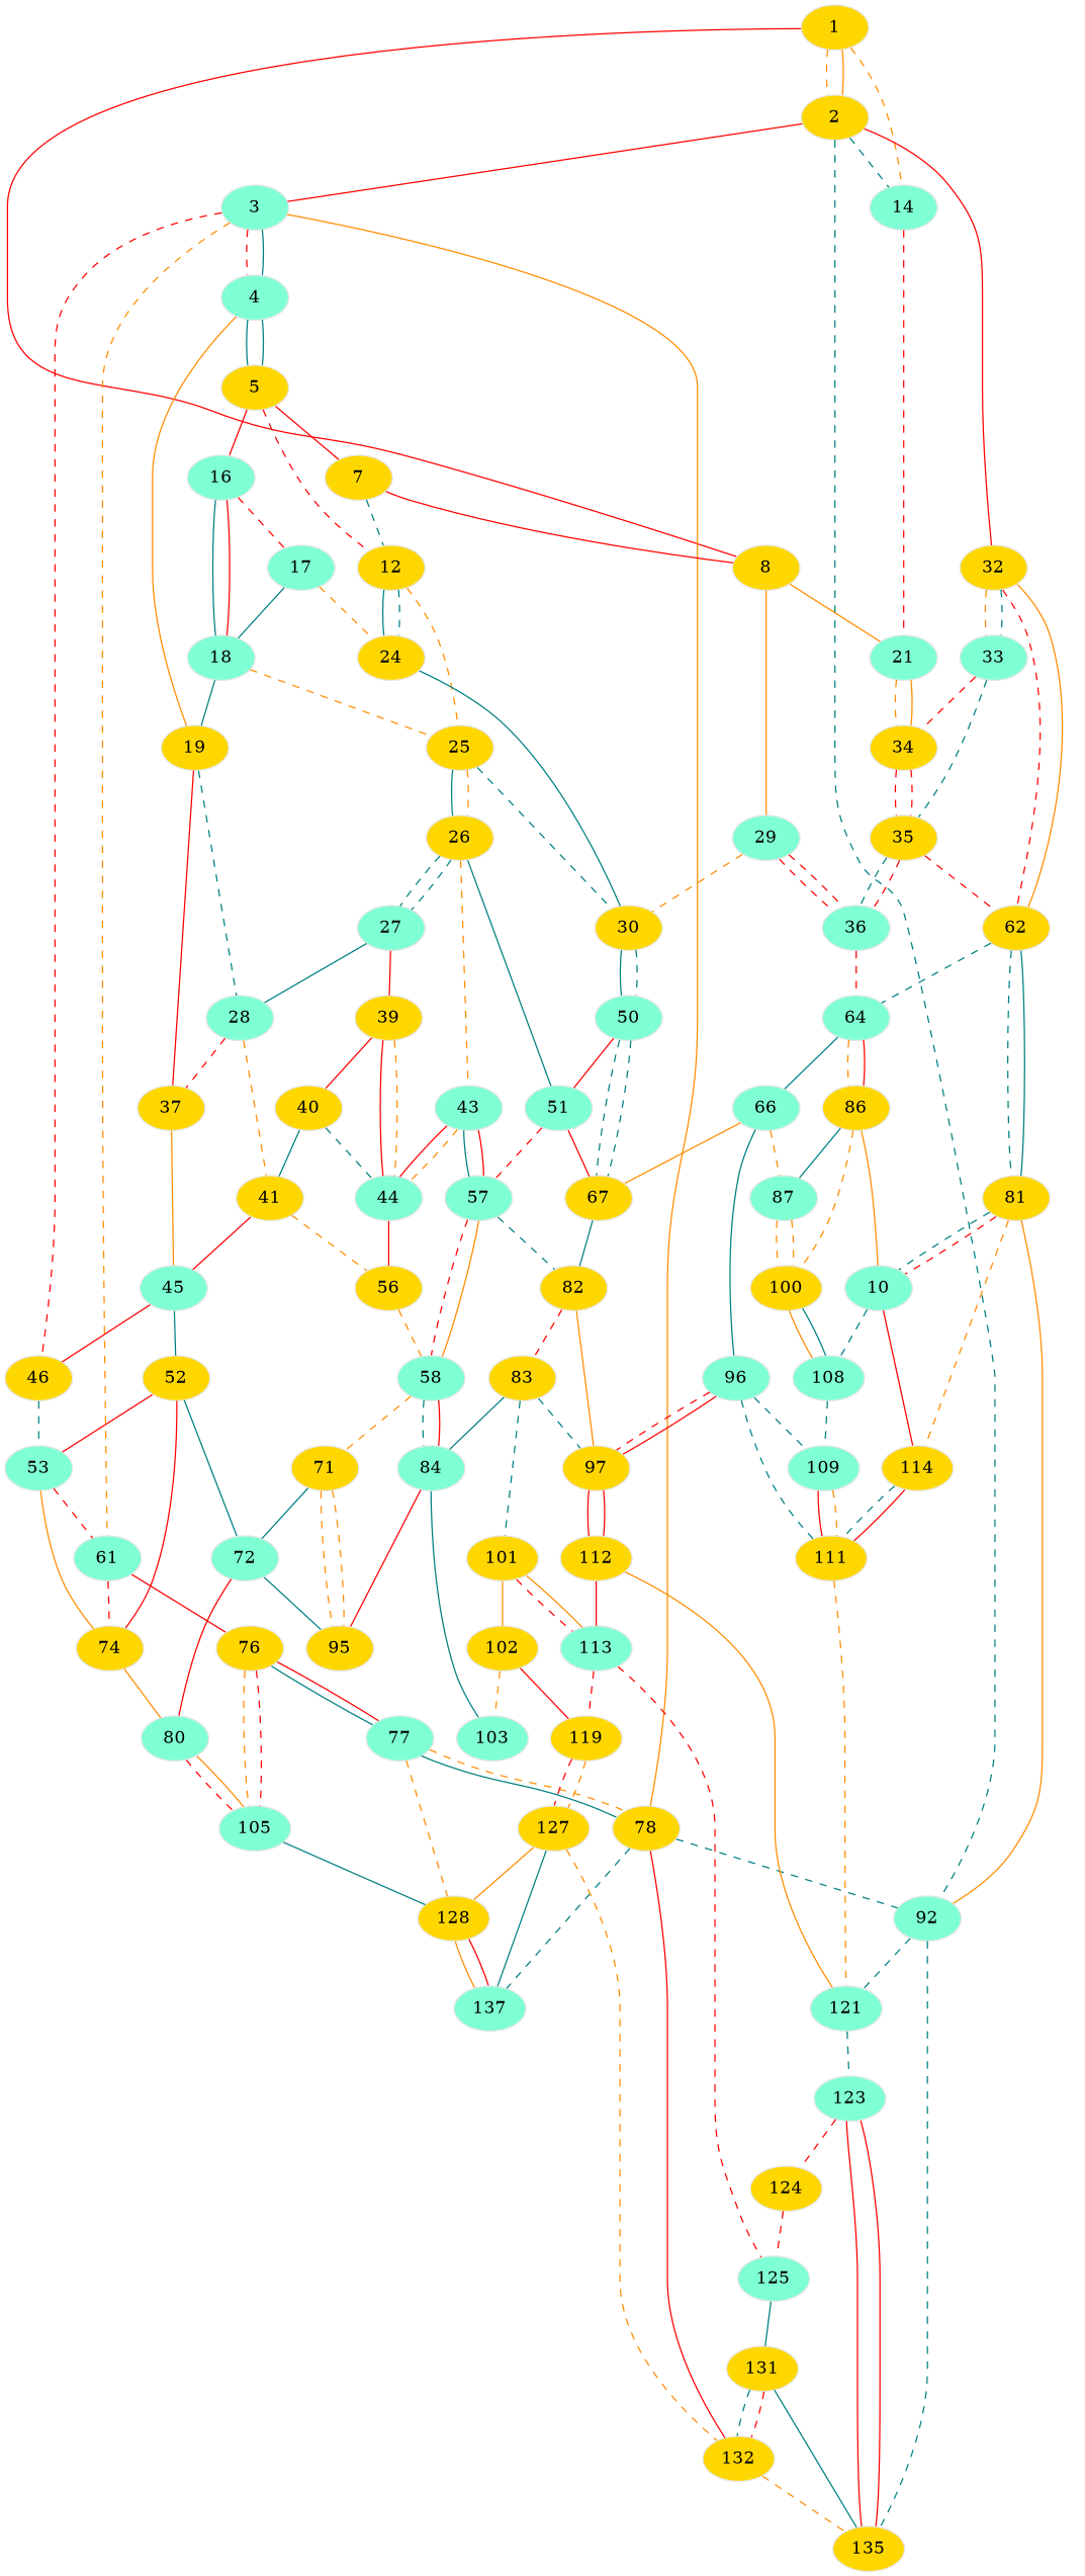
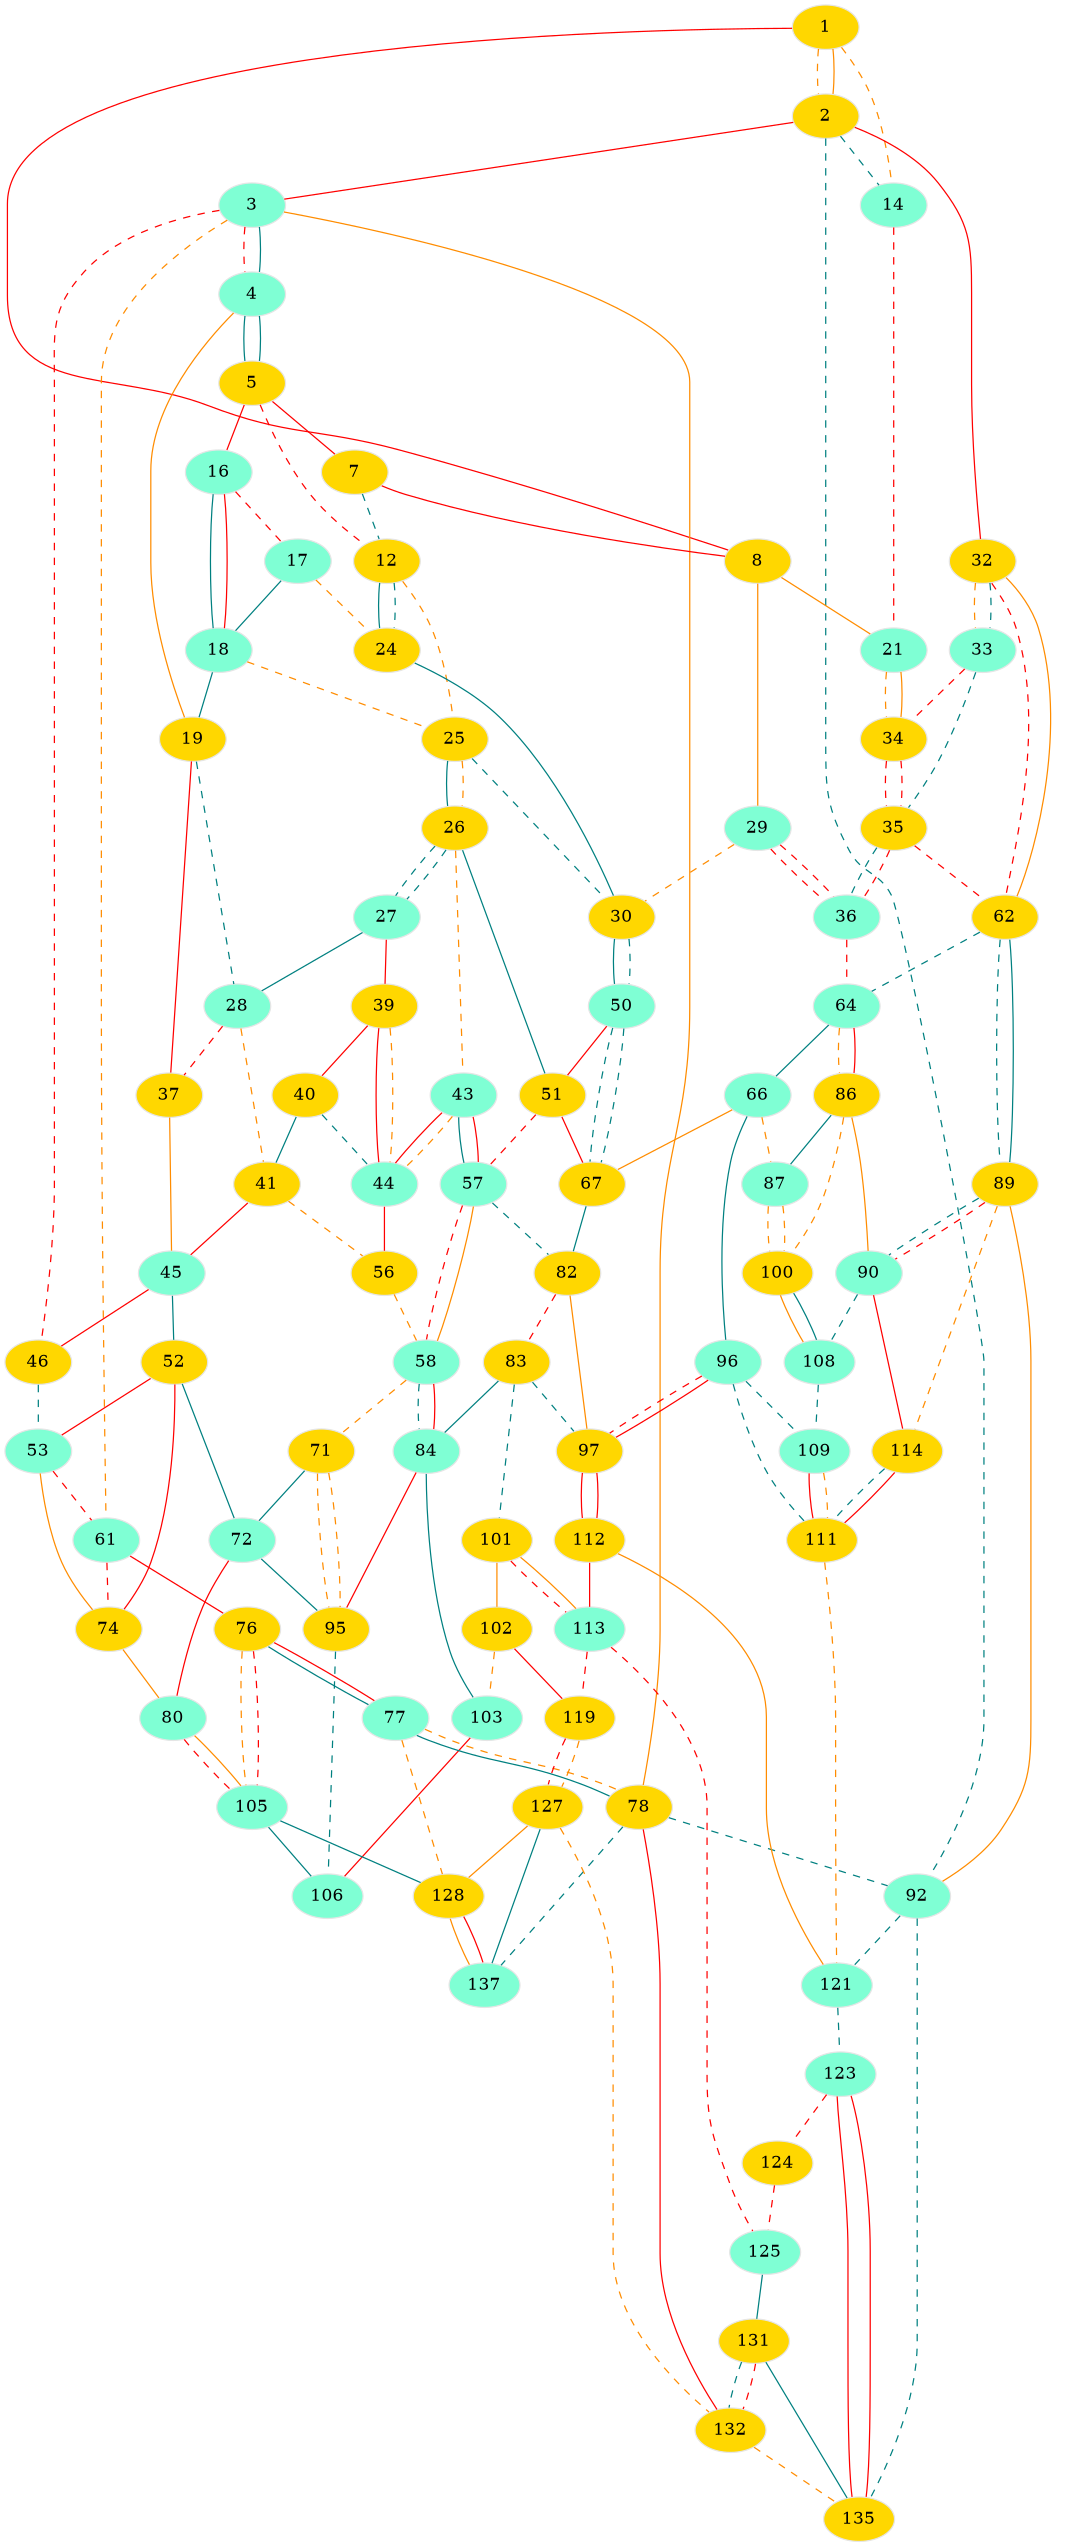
  graph {
    node [color=gray90 fillcolor=gold style=filled]
    edge [color=red style=dashed]
    1 [super="+8"]
    2 [super="+15"]
    n3 [label=8 super="+10"]
    14 [fillcolor=aquamarine]
    3 [fillcolor=aquamarine super="+47"]
    32
    92 [fillcolor=aquamarine super="+126"]
    21 [fillcolor=aquamarine]
    29 [fillcolor=aquamarine]
    4 [fillcolor=aquamarine]
    46
    61 [fillcolor=aquamarine super="+75"]
    78 [super="+138"]
    33 [fillcolor=aquamarine]
    62 [super="+63"]
    121 [fillcolor=aquamarine super="+122"]
    135 [super="+136"]
    5 [super="+6"]
    19 [super="+20"]
    53 [fillcolor=aquamarine super="+60"]
    74 [super="+81"]
    76
    132 [super="+133"]
    137 [fillcolor=aquamarine]
    7 [super="+11"]
    12 [super="+13"]
    16 [fillcolor=aquamarine]
    28 [fillcolor=aquamarine super="+38"]
    37
    24
    25
    17 [fillcolor=aquamarine super="+22"]
    18 [fillcolor=aquamarine super="+23"]
    34
    30 [super="+31"]
    36 [fillcolor=aquamarine]
    26 [super="+42"]
    41 [super="+48"]
    45 [fillcolor=aquamarine super="+49"]
    35 [super="+55"]
    50 [fillcolor=aquamarine]
    27 [fillcolor=aquamarine]
    43 [fillcolor=aquamarine]
-   51 [fillcolor=aquamarine super="+68"]
+   51 [super="+68"]
    39
    44 [fillcolor=aquamarine super="+54"]
    57 [fillcolor=aquamarine super="+69"]
    67 [super="+70"]
    40
    56
    64 [fillcolor=aquamarine super="+65"]
-   89 [super="+93" label=81]
+   89 [super="+93"]
    66 [fillcolor=aquamarine super="+88"]
    86 [super="+91"]
    52 [super="+73"]
    58 [fillcolor=aquamarine super="+59"]
    82 [super="+85"]
    72 [fillcolor=aquamarine super="+79"]
    95 [super="+104"]
    80 [fillcolor=aquamarine]
    71
    84 [fillcolor=aquamarine super="+94"]
    83 [super="+99"]
    97 [super="+98"]
    103 [fillcolor=aquamarine super="+116"]
    77 [fillcolor=aquamarine]
    105 [fillcolor=aquamarine super="+107"]
-   90 [fillcolor=aquamarine super="+111" label=10]
+   90 [fillcolor=aquamarine super="+111"]
    114
    87 [fillcolor=aquamarine]
    96 [fillcolor=aquamarine super="+110"]
    100
    109 [fillcolor=aquamarine]
    n74 [label=111 super="+120"]
+   106 [fillcolor=aquamarine]
    128 [super="+129"]
    101
    112
    102 [super="+117"]
    113 [fillcolor=aquamarine super="+118"]
    108 [fillcolor=aquamarine]
    123 [fillcolor=aquamarine]
    119
    125 [fillcolor=aquamarine super="+130"]
    127 [super="+134"]
    131
    124
    1 -- 2 [color=darkorange]
    1 -- 2 [color=darkorange style=solid]
    1 -- n3 [style=solid]
    1 -- 14 [color=darkorange]
    2 -- 14 [color=teal]
    2 -- 3 [style=solid]
    2 -- 32 [style=solid]
    2 -- 92 [color=teal]
    n3 -- 21 [color=darkorange style=solid]
    n3 -- 29 [color=darkorange style=solid]
    14 -- 21
    3 -- 4
    3 -- 4 [color=teal style=solid]
    3 -- 46
    3 -- 61 [color=darkorange]
    3 -- 78 [color=darkorange style=solid]
    32 -- 33 [color=darkorange]
    32 -- 33 [color=teal]
    32 -- 62
    32 -- 62 [color=darkorange style=solid]
    92 -- 121 [color=teal]
    92 -- 135 [color=teal]
    21 -- 34 [color=darkorange]
    21 -- 34 [color=darkorange style=solid]
    29 -- 30 [color=darkorange]
    29 -- 36
    29 -- 36
    4 -- 5 [color=teal style=solid]
    4 -- 5 [color=teal style=solid]
    4 -- 19 [color=darkorange style=solid]
    46 -- 53 [color=teal]
    61 -- 74
    61 -- 76 [style=solid]
    78 -- 92 [color=teal]
    78 -- 132 [style=solid]
    78 -- 137 [color=teal]
    33 -- 34
    33 -- 35 [color=teal]
    62 -- 64 [color=teal]
    62 -- 89 [color=teal]
    62 -- 89 [color=teal style=solid]
    121 -- 123 [color=teal]
    5 -- 7 [style=solid]
    5 -- 12
    5 -- 16 [style=solid]
    19 -- 28 [color=teal]
    19 -- 37 [style=solid]
    53 -- 61
    53 -- 74 [color=darkorange style=solid]
    74 -- 80 [color=darkorange style=solid]
    76 -- 77 [color=teal style=solid]
    76 -- 77 [style=solid]
    76 -- 105 [color=darkorange]
    76 -- 105
    132 -- 135 [color=darkorange]
    7 -- n3 [style=solid]
    7 -- 12 [color=teal]
    12 -- 24 [color=teal style=solid]
    12 -- 24 [color=teal]
    12 -- 25 [color=darkorange]
    16 -- 17
    16 -- 18 [color=teal style=solid]
    16 -- 18 [style=solid]
    28 -- 37
    28 -- 41 [color=darkorange]
    37 -- 45 [color=darkorange style=solid]
    24 -- 30 [color=teal style=solid]
    25 -- 30 [color=teal]
    25 -- 26 [color=teal style=solid]
    25 -- 26 [color=darkorange]
    17 -- 24 [color=darkorange]
    17 -- 18 [color=teal style=solid]
    18 -- 19 [color=teal style=solid]
    18 -- 25 [color=darkorange]
    34 -- 35
    34 -- 35
    30 -- 50 [color=teal style=solid]
    30 -- 50 [color=teal]
    36 -- 64
    26 -- 27 [color=teal]
    26 -- 27 [color=teal]
    26 -- 43 [color=darkorange]
    26 -- 51 [color=teal style=solid]
    41 -- 45 [style=solid]
    41 -- 56 [color=darkorange]
    45 -- 46 [style=solid]
    45 -- 52 [color=teal style=solid]
    35 -- 62
    35 -- 36 [color=teal]
    35 -- 36
    50 -- 51 [style=solid]
    50 -- 67 [color=teal]
    50 -- 67 [color=teal]
    27 -- 28 [color=teal style=solid]
    27 -- 39 [style=solid]
    43 -- 44 [style=solid]
    43 -- 44 [color=darkorange]
    43 -- 57 [color=teal style=solid]
    43 -- 57 [style=solid]
    51 -- 57
    51 -- 67 [style=solid]
    39 -- 44 [style=solid]
    39 -- 44 [color=darkorange]
    39 -- 40 [style=solid]
    44 -- 56 [style=solid]
    57 -- 58
    57 -- 58 [color=darkorange style=solid]
    57 -- 82 [color=teal]
    67 -- 82 [color=teal style=solid]
    40 -- 41 [color=teal style=solid]
    40 -- 44 [color=teal]
    56 -- 58 [color=darkorange]
    64 -- 66 [color=teal style=solid]
    64 -- 86 [color=darkorange]
    64 -- 86 [style=solid]
    89 -- 92 [color=darkorange style=solid]
    89 -- 90 [color=teal]
    89 -- 90
    89 -- 114 [color=darkorange]
    66 -- 67 [color=darkorange style=solid]
    66 -- 87 [color=darkorange]
    66 -- 96 [color=teal style=solid]
    86 -- 90 [color=darkorange style=solid]
    86 -- 87 [color=teal style=solid]
    86 -- 100 [color=darkorange]
    52 -- 53 [style=solid]
    52 -- 74 [style=solid]
    52 -- 72 [color=teal style=solid]
    58 -- 71 [color=darkorange]
    58 -- 84 [color=teal]
    58 -- 84 [style=solid]
    82 -- 83
    82 -- 97 [color=darkorange style=solid]
    72 -- 95 [color=teal style=solid]
    72 -- 80 [style=solid]
+   95 -- 106 [color=teal]
    80 -- 105
    80 -- 105 [color=darkorange style=solid]
    71 -- 72 [color=teal style=solid]
    71 -- 95 [color=darkorange]
    71 -- 95 [color=darkorange]
    84 -- 95 [style=solid]
    84 -- 103 [color=teal style=solid]
    83 -- 84 [color=teal style=solid]
    83 -- 97 [color=teal]
    83 -- 101 [color=teal]
    97 -- 112 [style=solid]
    97 -- 112 [style=solid]
+   103 -- 106 [style=solid]
    77 -- 78 [color=teal style=solid]
    77 -- 78 [color=darkorange]
    77 -- 128 [color=darkorange]
+   105 -- 106 [color=teal style=solid]
    105 -- 128 [color=teal style=solid]
    90 -- 114 [style=solid]
    90 -- 108 [color=teal]
    114 -- n74 [color=teal]
    114 -- n74 [style=solid]
    87 -- 100 [color=darkorange]
    87 -- 100 [color=darkorange]
    96 -- 97
    96 -- 97 [style=solid]
    96 -- 109 [color=teal]
    96 -- n74 [color=teal]
    100 -- 108 [color=darkorange style=solid]
    100 -- 108 [color=teal style=solid]
    109 -- n74 [style=solid]
    109 -- n74 [color=darkorange]
    n74 -- 121 [color=darkorange]
    128 -- 137 [color=darkorange style=solid]
    128 -- 137 [style=solid]
    101 -- 102 [color=darkorange style=solid]
    101 -- 113
    101 -- 113 [color=darkorange style=solid]
    112 -- 121 [color=darkorange style=solid]
    112 -- 113 [style=solid]
    102 -- 103 [color=darkorange weight=2]
    102 -- 119 [style=solid]
    113 -- 119
    113 -- 125
    108 -- 109 [color=teal]
    123 -- 135 [style=solid]
    123 -- 135 [style=solid]
    123 -- 124
    119 -- 127
    119 -- 127 [color=darkorange]
    125 -- 131 [color=teal style=solid]
    127 -- 132 [color=darkorange]
    127 -- 137 [color=teal style=solid]
    127 -- 128 [color=darkorange style=solid]
    131 -- 135 [color=teal style=solid]
    131 -- 132 [color=teal]
    131 -- 132
    124 -- 125 [weight=2]
  }
